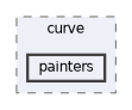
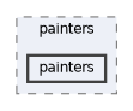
  digraph {
    compound=true
    rankdir=LR
    n1 [color=grey25 fillcolor="#edf0f7" fontname=Helvetica fontsize=10 height=0.2 label=painters shape=box style="filled,bold" width=0.4]
    subgraph cluster_1 {
      bgcolor="#edf0f7"
      fontname=Helvetica
      fontsize=10
-     label=curve
+     label=painters
      pencolor=grey50
      style="filled,dashed"
      n1
    }
  }
